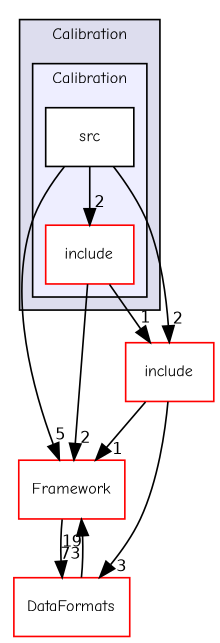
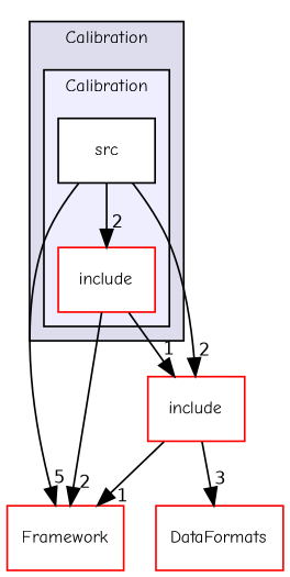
  digraph {
    compound=true
    fontname="Comic Neue"
    node [color=red fontname="Comic Neue" fontsize=10 shape=box]
    edge [fontname="Comic Neue" headlabel=2 labeldistance=1.5 labelfontname=Helvetica labelfontsize=10]
    n1 [fillcolor=white label=include style=filled]
    n2 [color=black fillcolor=white label=src style=filled]
    n3 [label=Framework]
    n4 [label=include]
    n5 [label=DataFormats]
    subgraph cluster_1 {
      bgcolor="#ddddee"
      fontsize=10
      label=Calibration
      pencolor=black
      subgraph cluster_2 {
        bgcolor="#eeeeff"
        fontsize=10
        label=Calibration
        pencolor=black
        n1
        n2
      }
    }
    n1 -> n3
    n1 -> n4 [headlabel=1]
    n2 -> n1
    n2 -> n3 [headlabel=5]
    n2 -> n4
-   n3 -> n5 [headlabel=73]
    n4 -> n3 [headlabel=1]
    n4 -> n5 [headlabel=3]
-   n5 -> n3 [headlabel=19]
  }
